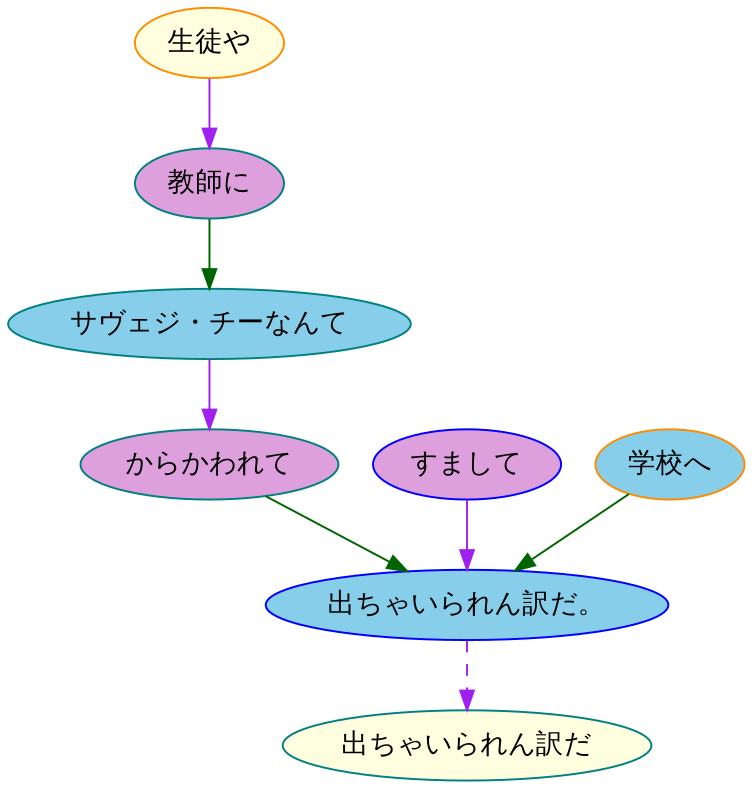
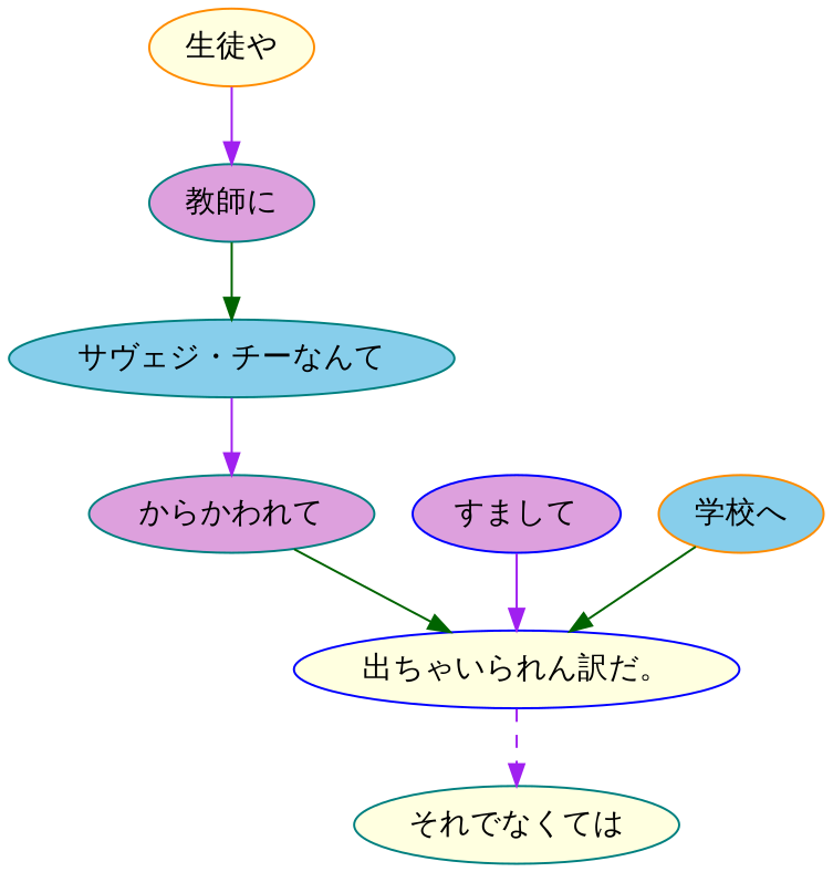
  digraph {
    node [color=teal fillcolor=lightyellow style=filled]
    edge [color=purple style=solid]
-   n1 [label="出ちゃいられん訳だ"]
-   n2 [color=blue fillcolor=skyblue label="出ちゃいられん訳だ。"]
+   n1 [label="それでなくては"]
+   n2 [color=blue label="出ちゃいられん訳だ。"]
    n3 [fillcolor=skyblue label="サヴェジ・チーなんて"]
    n4 [fillcolor=plum label="からかわれて"]
    n5 [color=darkorange label="生徒や"]
    n6 [fillcolor=plum label="教師に"]
    n7 [color=blue fillcolor=plum label="すまして"]
    n8 [color=darkorange fillcolor=skyblue label="学校へ"]
    n2 -> n1 [style=dashed]
    n3 -> n4
    n4 -> n2 [color=darkgreen]
    n5 -> n6
    n6 -> n3 [color=darkgreen]
    n7 -> n2
    n8 -> n2 [color=darkgreen]
  }
